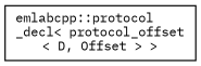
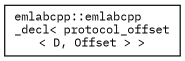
  digraph {
    rankdir=LR
    fontname="IBM Plex Mono"
-   n1 [color=black fillcolor=white fontname="IBM Plex Mono" fontsize=10 height=0.2 label="emlabcpp::protocol\l_decl\< protocol_offset\l\< D, Offset \> \>" shape=record style=filled width=0.4]
+   n1 [color=black fillcolor=white fontname="IBM Plex Mono" fontsize=10 height=0.2 label="emlabcpp::emlabcpp\l_decl\< protocol_offset\l\< D, Offset \> \>" shape=record style=filled width=0.4]
  }
